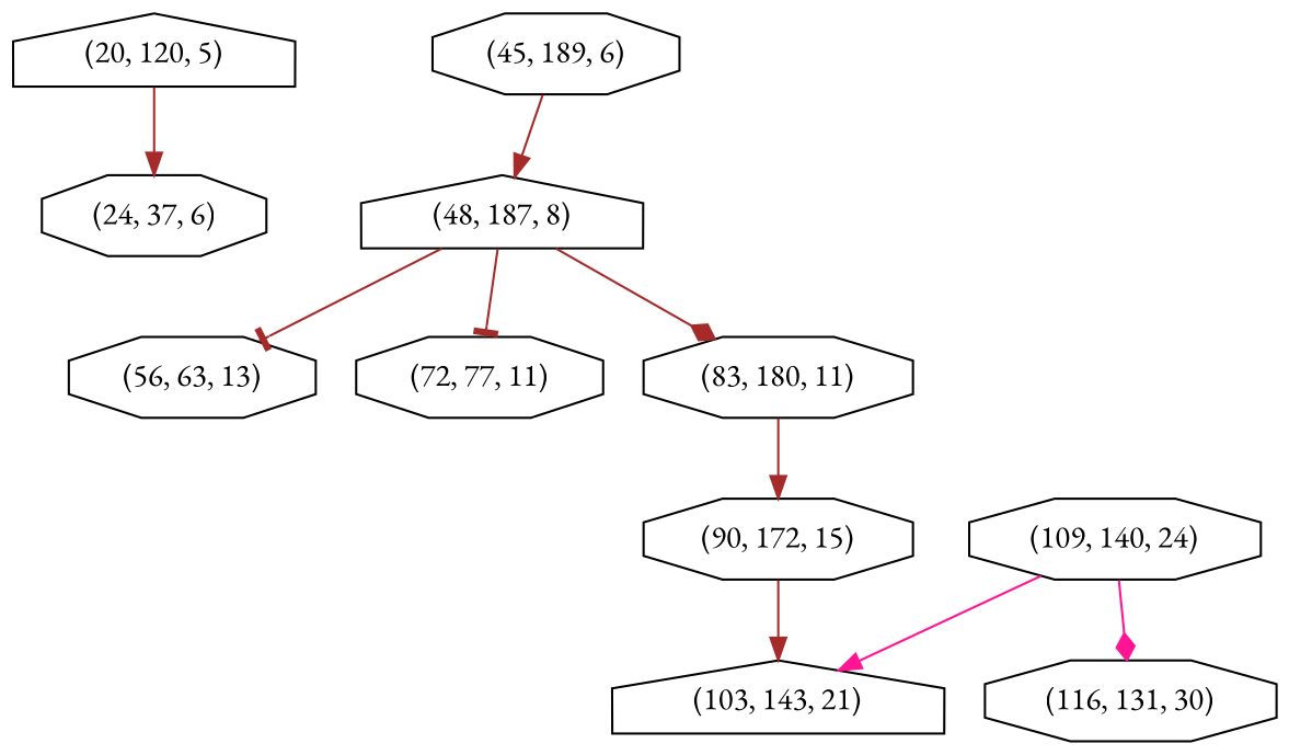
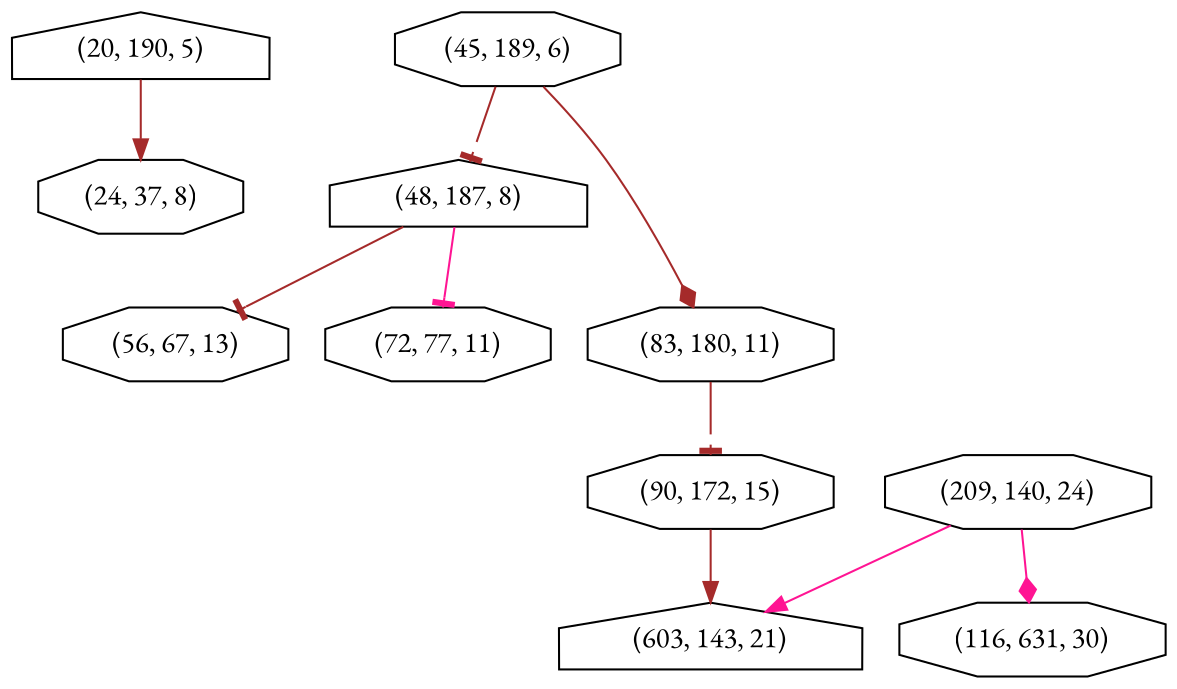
  digraph {
    fontname="EB Garamond"
    node [fontname="EB Garamond" shape=octagon]
    edge [arrowhead=normal color=brown fontname="EB Garamond"]
-   "(20, 190, 5)" [shape=house label="(20, 120, 5)"]
-   "(24, 37, 8)" [label="(24, 37, 6)"]
+   "(20, 190, 5)" [shape=house]
+   "(24, 37, 8)"
    "(48, 187, 8)" [shape=house]
    "(45, 189, 6)"
-   "(56, 63, 13)"
+   "(56, 63, 13)" [label="(56, 67, 13)"]
    "(72, 77, 11)"
    "(83, 180, 11)"
    "(90, 172, 15)"
-   "(103, 143, 21)" [shape=house]
-   "(109, 140, 24)"
-   "(116, 131, 30)"
+   "(103, 143, 21)" [shape=house label="(603, 143, 21)"]
+   "(109, 140, 24)" [label="(209, 140, 24)"]
+   "(116, 131, 30)" [label="(116, 631, 30)"]
    "(20, 190, 5)" -> "(24, 37, 8)"
    "(48, 187, 8)" -> "(56, 63, 13)" [arrowhead=tee]
-   "(48, 187, 8)" -> "(72, 77, 11)" [arrowhead=tee]
-   "(48, 187, 8)" -> "(83, 180, 11)" [arrowhead=diamond]
-   "(45, 189, 6)" -> "(48, 187, 8)"
-   "(83, 180, 11)" -> "(90, 172, 15)"
+   "(48, 187, 8)" -> "(72, 77, 11)" [arrowhead=tee color=deeppink]
+   "(45, 189, 6)" -> "(83, 180, 11)" [arrowhead=diamond]
+   "(45, 189, 6)" -> "(48, 187, 8)" [arrowhead=tee]
+   "(83, 180, 11)" -> "(90, 172, 15)" [arrowhead=tee]
    "(90, 172, 15)" -> "(103, 143, 21)"
    "(109, 140, 24)" -> "(103, 143, 21)" [color=deeppink]
    "(109, 140, 24)" -> "(116, 131, 30)" [arrowhead=diamond color=deeppink]
  }
